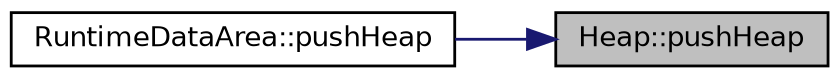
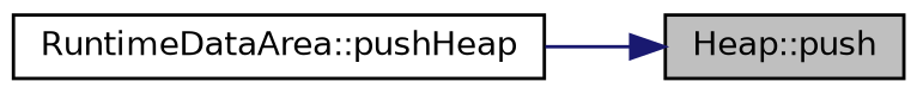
  digraph {
    rankdir=RL
    node [color=black fontname=Helvetica fontsize=10 shape=record style=filled]
-   n1 [fillcolor=grey75 fontcolor=black height=0.2 label="Heap::pushHeap" width=0.4]
+   n1 [fillcolor=grey75 fontcolor=black height=0.2 label="Heap::push" width=0.4]
    n2 [fillcolor=white height=0.2 label="RuntimeDataArea::pushHeap" width=0.4]
    n1 -> n2 [color=midnightblue dir=back fontname=Helvetica fontsize=10 labelfontname=Helvetica labelfontsize=10 style=solid]
  }
